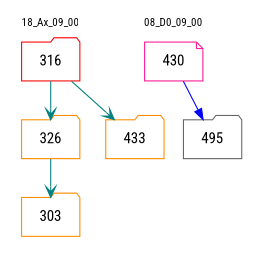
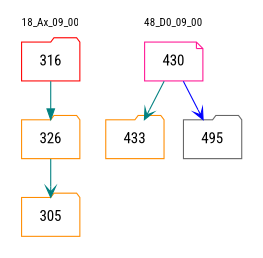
  digraph {
    fontname="Roboto Condensed"
    node [color=darkorange fontname="Roboto Condensed" shape=folder]
    edge [arrowhead=normal color=teal fontname="Roboto Condensed"]
    n1 [color=red label=316]
-   n2 [label=303]
+   n2 [label=305]
    n3 [label=326]
    n4 [color=deeppink label=430 shape=note]
    n5 [color=gray40 label=495]
    n6 [label=433]
    subgraph cluster_1 {
      color=white
      fontsize=10
      label="18_Ax_09_00"
      n1
      n2
      n3
    }
    subgraph cluster_2 {
      color=white
      fontsize=10
-     label="08_D0_09_00"
+     label="48_D0_09_00"
      n4
      n5
      n6
    }
-   n1 -> n3 [arrowhead=vee]
+   n1 -> n3
    n3 -> n2 [arrowhead=vee]
-   n4 -> n5 [color=blue]
-   n1 -> n6 [arrowhead=vee]
+   n4 -> n5 [arrowhead=vee color=blue]
+   n4 -> n6 [arrowhead=vee]
  }
